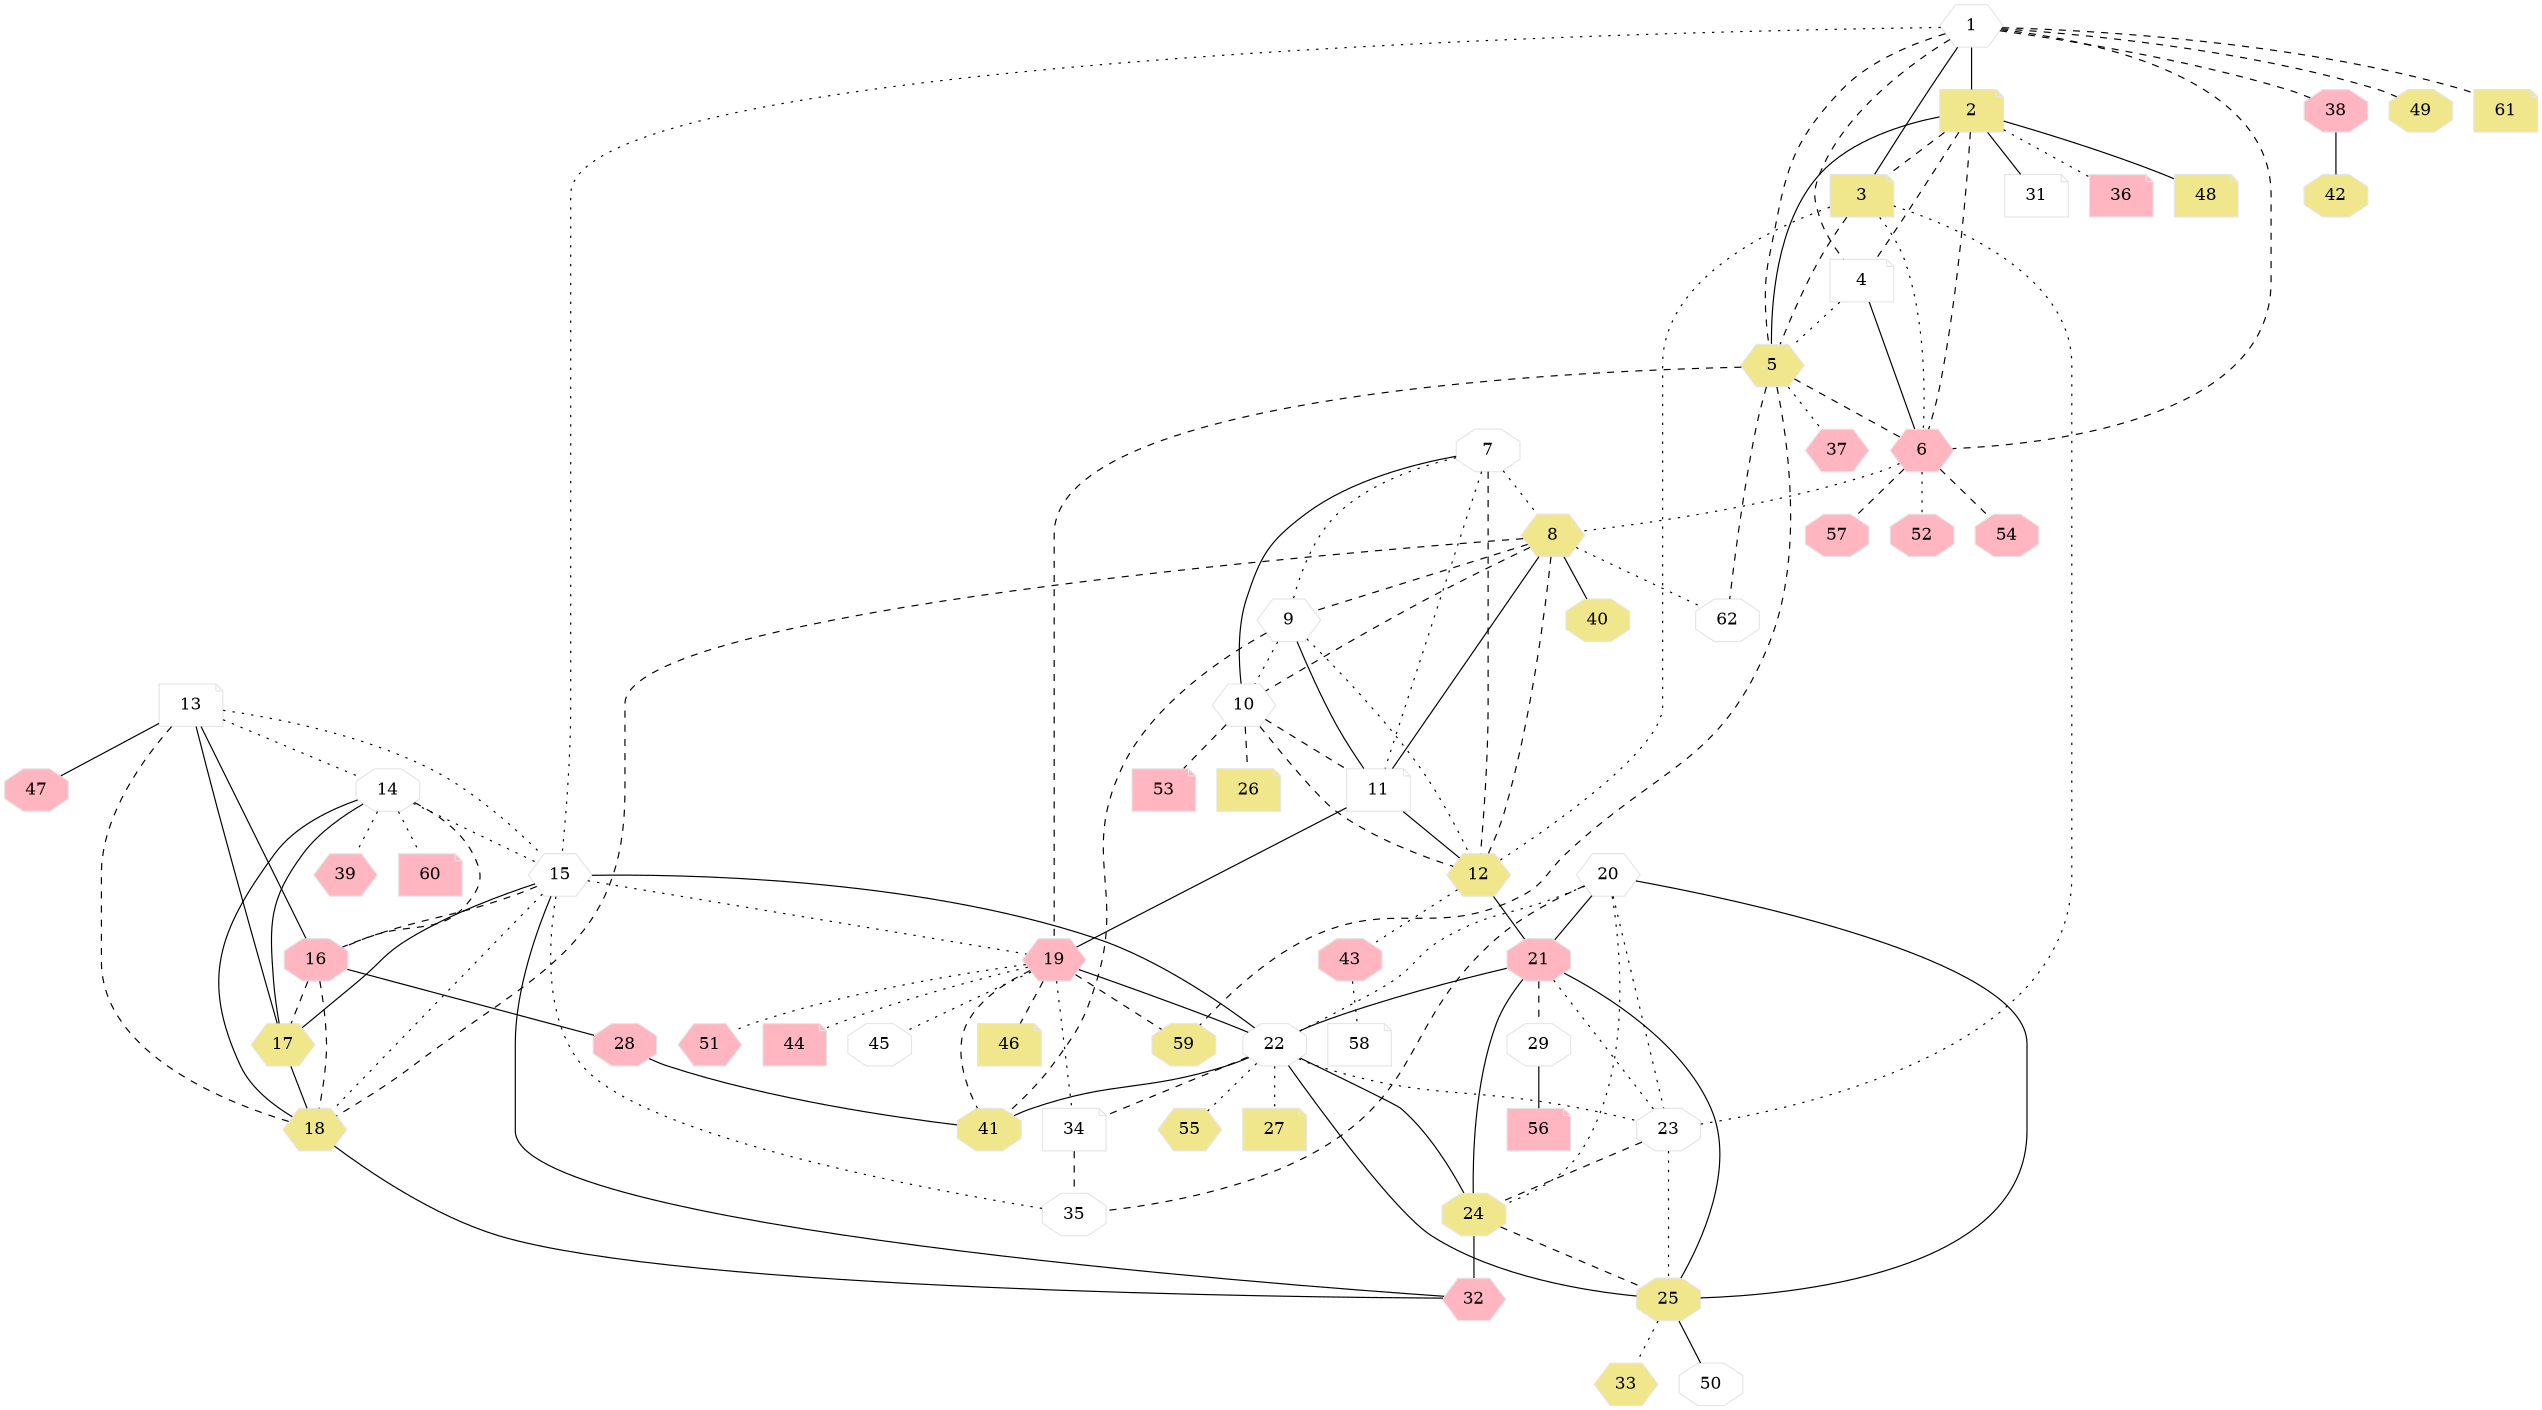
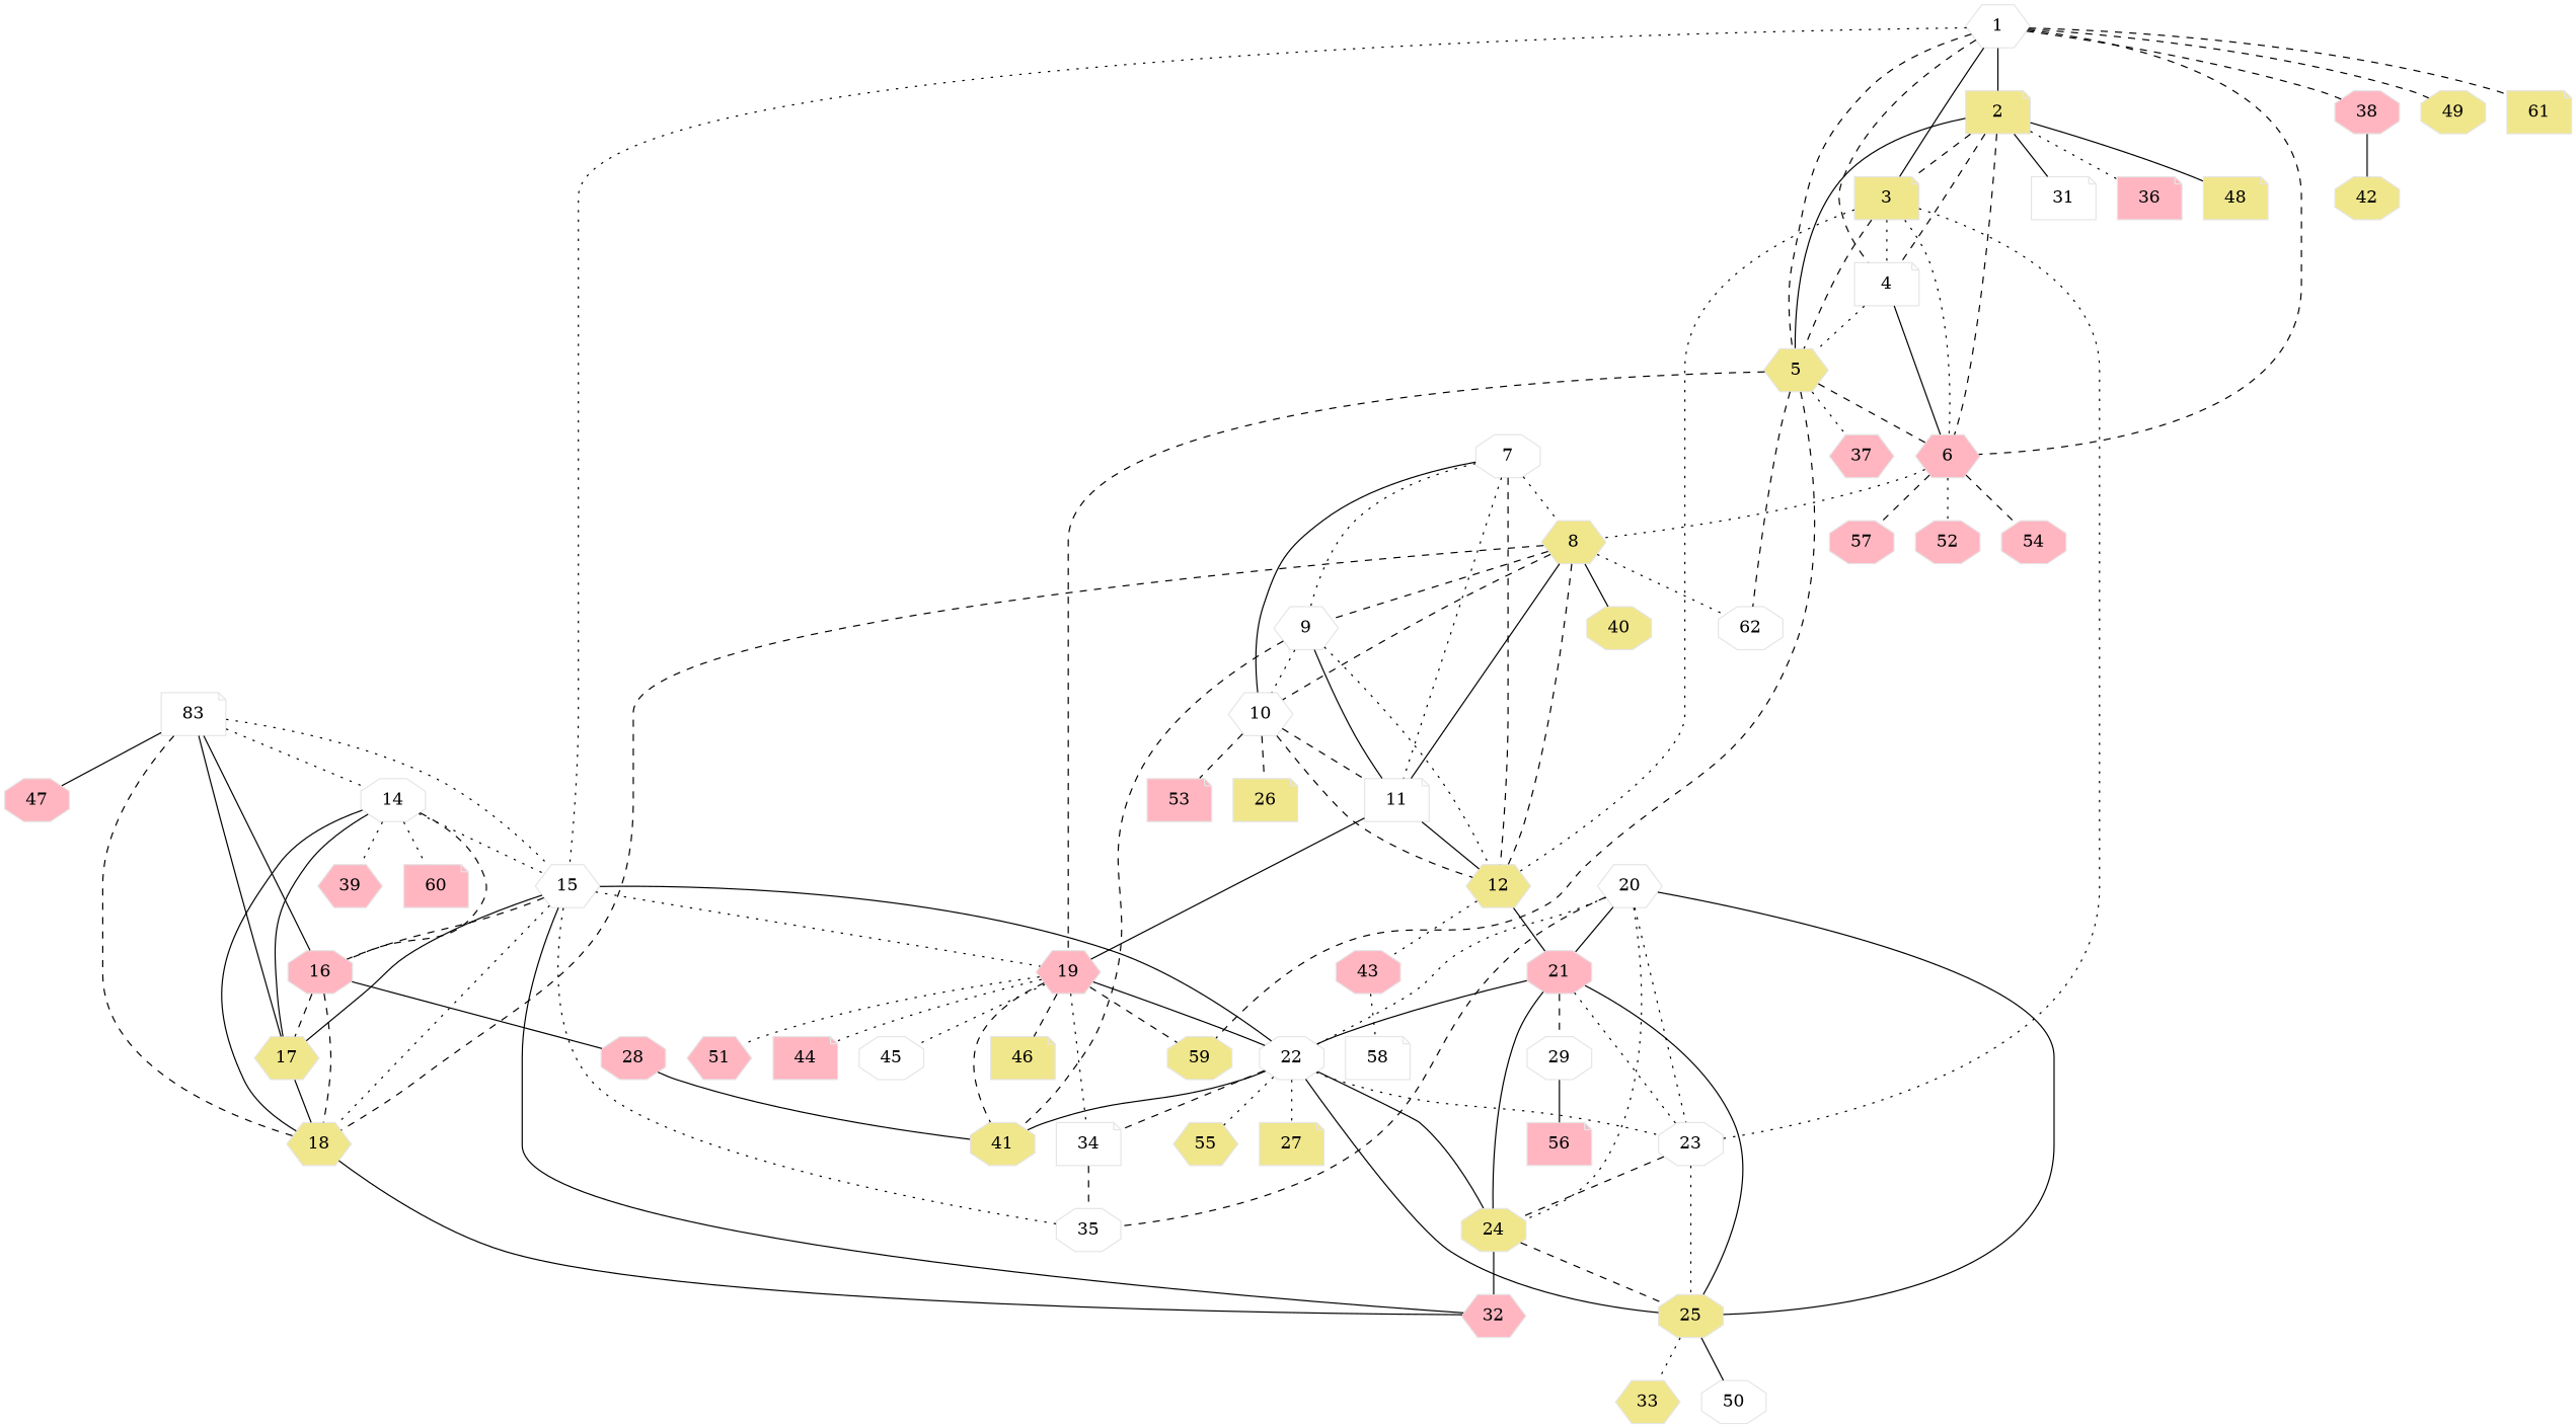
  graph {
    node [color=gray90 fillcolor=khaki shape=octagon style=filled]
    edge [style=dashed weight=1.0]
    1 [fillcolor=white shape=hexagon]
    2 [shape=note]
    3 [shape=note]
    4 [fillcolor=white shape=note]
    5 [shape=hexagon]
    6 [fillcolor=lightpink shape=hexagon]
    15 [fillcolor=white shape=hexagon]
    38 [fillcolor=lightpink]
    49
    61 [shape=note]
    31 [fillcolor=white shape=note]
    36 [fillcolor=lightpink shape=note]
    48 [shape=note]
    12 [shape=hexagon]
    23 [fillcolor=white]
    19 [fillcolor=lightpink shape=hexagon]
    37 [fillcolor=lightpink shape=hexagon]
    59
    62 [fillcolor=white]
    8 [shape=hexagon]
    52 [fillcolor=lightpink]
    54 [fillcolor=lightpink]
    57 [fillcolor=lightpink]
    18 [shape=hexagon]
    16 [fillcolor=lightpink]
    17 [shape=hexagon]
    22 [fillcolor=white]
    32 [fillcolor=lightpink shape=hexagon]
    35 [fillcolor=white]
    42
    21 [fillcolor=lightpink]
    43 [fillcolor=lightpink]
    24
    25
    41
    34 [fillcolor=white shape=note]
    44 [fillcolor=lightpink shape=note]
    45 [fillcolor=white]
    46 [shape=note]
    51 [fillcolor=lightpink shape=hexagon]
    9 [fillcolor=white shape=hexagon]
    10 [fillcolor=white shape=hexagon]
    11 [fillcolor=white shape=note]
    40
    7 [fillcolor=white]
    26 [shape=note]
    53 [fillcolor=lightpink shape=note]
    29 [fillcolor=white]
    58 [fillcolor=white shape=note]
-   13 [fillcolor=white shape=note]
+   13 [fillcolor=white shape=note label=83]
    14 [fillcolor=white]
    47 [fillcolor=lightpink]
    39 [fillcolor=lightpink shape=hexagon]
    60 [fillcolor=lightpink shape=note]
    28 [fillcolor=lightpink]
    27 [shape=note]
    55 [shape=hexagon]
    20 [fillcolor=white shape=hexagon]
    33 [shape=hexagon]
    50 [fillcolor=white]
    56 [fillcolor=lightpink shape=note]
    1 -- 2 [style=solid]
    1 -- 3 [style=solid]
    1 -- 4
    1 -- 5
    1 -- 6
    1 -- 15 [style=dotted]
    1 -- 38
    1 -- 49
    1 -- 61
    2 -- 3
    2 -- 4
    2 -- 5 [style=solid]
    2 -- 6
    2 -- 31 [style=solid]
    2 -- 36 [style=dotted]
    2 -- 48 [style=solid]
+   3 -- 4 [style=dotted]
    3 -- 5
    3 -- 6 [style=dotted]
    3 -- 12 [style=dotted]
    3 -- 23 [style=dotted]
    4 -- 5 [style=dotted]
    4 -- 6 [style=solid]
    5 -- 6
    5 -- 19
    5 -- 37 [style=dotted]
    5 -- 59
    5 -- 62
    6 -- 8 [style=dotted]
    6 -- 52 [style=dotted]
    6 -- 54
    6 -- 57
    15 -- 19 [style=dotted]
    15 -- 18 [style=dotted]
    15 -- 16
    15 -- 17 [style=solid]
    15 -- 22 [style=solid]
    15 -- 32 [style=solid]
    15 -- 35 [style=dotted]
    38 -- 42 [style=solid]
    12 -- 21 [style=solid]
    12 -- 43 [style=dotted]
    23 -- 24
    23 -- 25 [style=dotted]
    19 -- 59 [weight=2.0]
    19 -- 22 [style=solid]
    19 -- 41
    19 -- 34 [style=dotted weight=8.0]
    19 -- 44 [style=dotted]
    19 -- 45 [style=dotted weight=2.0]
    19 -- 46 [weight=3.0]
    19 -- 51 [style=dotted]
    8 -- 12
    8 -- 62 [style=dotted]
    8 -- 18
    8 -- 9
    8 -- 10
    8 -- 11 [style=solid]
    8 -- 40 [style=solid]
    18 -- 32 [style=solid]
    16 -- 18
    16 -- 17
    16 -- 28 [style=solid]
    17 -- 18 [style=solid weight=2.0]
    22 -- 23 [style=dotted]
    22 -- 24 [style=solid]
    22 -- 25 [style=solid]
    22 -- 41 [style=solid]
    22 -- 34 [weight=2.0]
    22 -- 27 [style=dotted]
    22 -- 55 [style=dotted]
    21 -- 23 [style=dotted]
    21 -- 22 [style=solid]
    21 -- 24 [style=solid]
    21 -- 25 [style=solid]
    21 -- 29
    43 -- 58 [style=dotted]
    24 -- 32 [style=solid weight=5.0]
    24 -- 25
    25 -- 33 [style=dotted]
    25 -- 50 [style=solid]
    34 -- 35
    9 -- 12 [style=dotted]
    9 -- 41 [weight=3.0]
    9 -- 10 [style=dotted]
    9 -- 11 [style=solid]
    10 -- 12
    10 -- 11
    10 -- 26 [weight=2.0]
    10 -- 53
    11 -- 12 [style=solid]
    11 -- 19 [style=solid]
    7 -- 12 [weight=3.0]
    7 -- 8 [style=dotted]
    7 -- 9 [style=dotted]
    7 -- 10 [style=solid]
    7 -- 11 [style=dotted]
    29 -- 56 [style=solid]
    13 -- 15 [style=dotted]
    13 -- 18
    13 -- 16 [style=solid]
    13 -- 17 [style=solid]
    13 -- 14 [style=dotted]
    13 -- 47 [style=solid weight=2.0]
    14 -- 15 [style=dotted]
    14 -- 18 [style=solid]
    14 -- 16
    14 -- 17 [style=solid]
    14 -- 39 [style=dotted]
    14 -- 60 [style=dotted weight=2.0]
    28 -- 41 [style=solid]
    20 -- 23 [style=dotted]
    20 -- 22 [style=dotted]
    20 -- 35
    20 -- 21 [style=solid]
    20 -- 24 [style=dotted]
    20 -- 25 [style=solid]
  }
